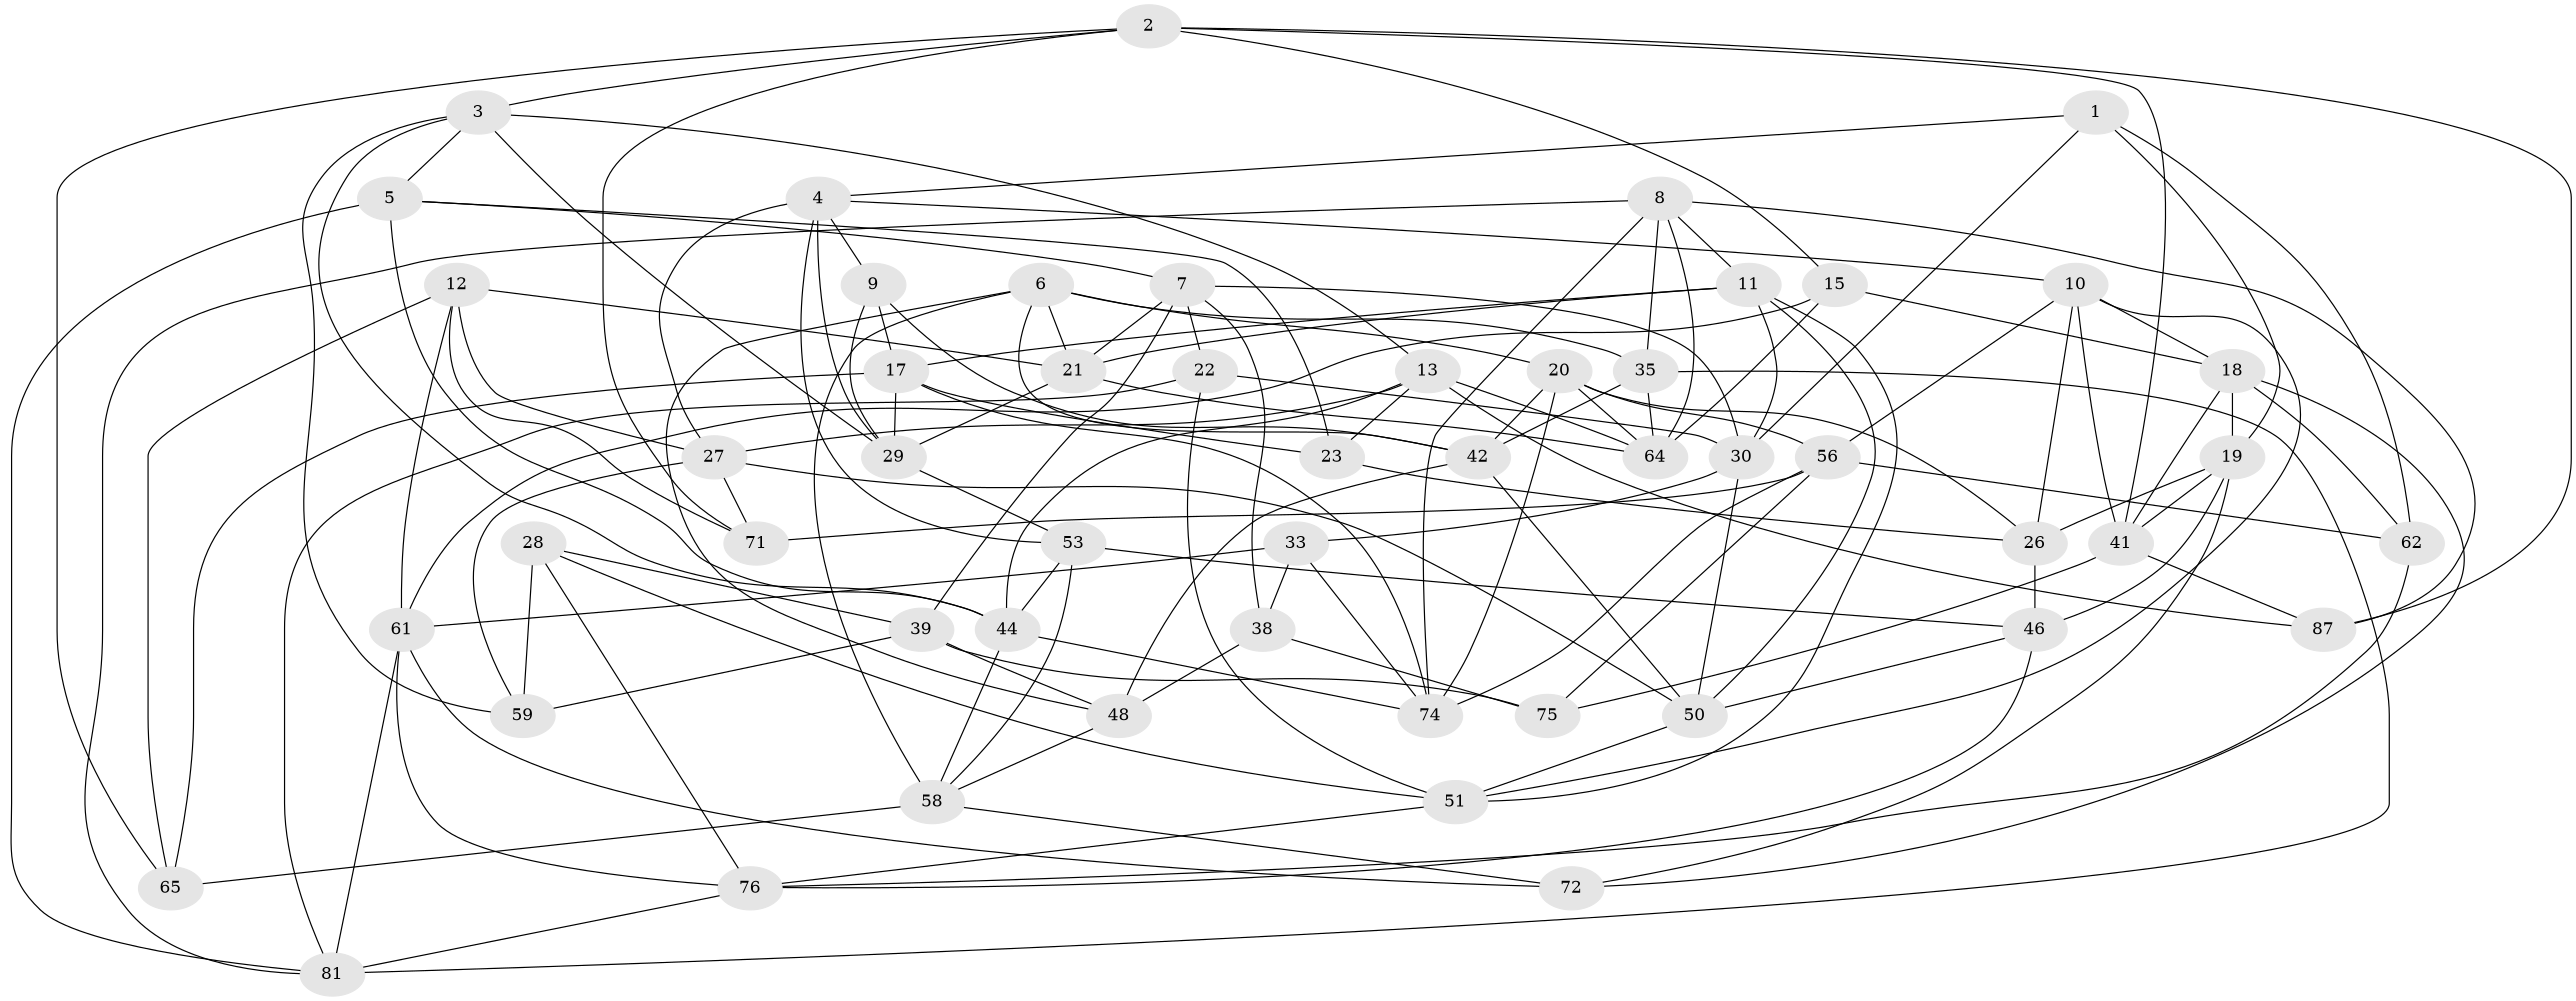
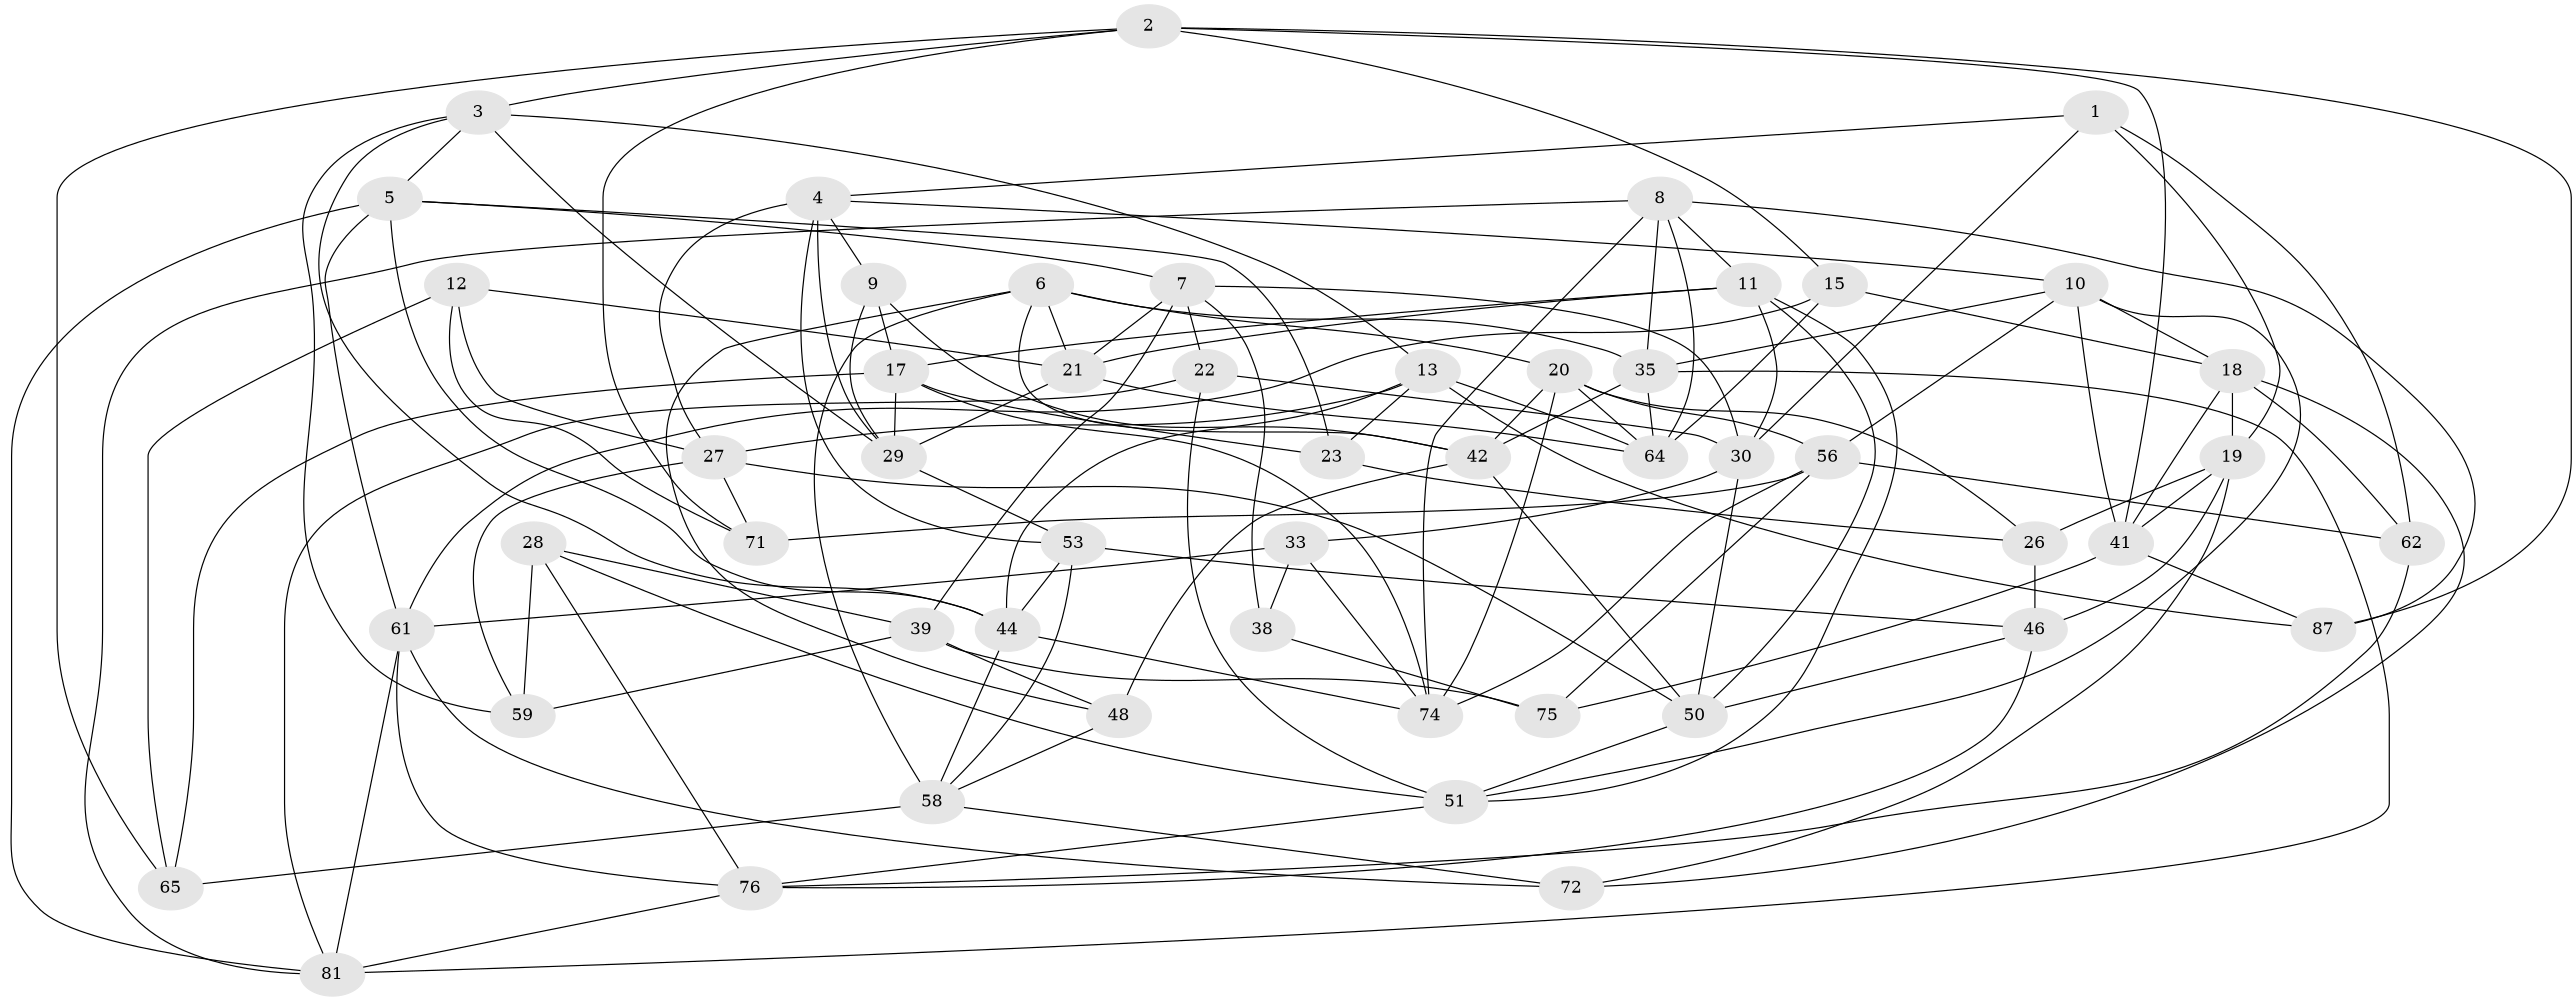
  graph {
    node [color=gray90 style=filled]
    4 [super="+25"]
    29 [super="+34"]
    9
    10 [super="+87"]
    27 [super="+37"]
    n6 [label=53 super="+60"]
    1
    19 [super="+53"]
    30 [super="+73"]
    62
    41 [super="+55"]
    72
    26
    46 [super="+78"]
    50 [super="+85"]
    33
    76 [super="+80"]
    2 [super="+16"]
    3 [super="+32"]
    15
    65
    71
    n23 [label=87]
    5 [super="+63"]
    13 [super="+57"]
    44 [super="+49"]
    59
    61 [super="+69"]
    64 [super="+66"]
    18 [super="+79"]
    75
    7 [super="+14"]
    23
    81 [super="+84"]
    58 [super="+70"]
    74 [super="+82"]
    42 [super="+47"]
    17 [super="+45"]
    35 [super="+52"]
    51 [super="+67"]
    56 [super="+77"]
    21 [super="+54"]
    22
    38
    39 [super="+40"]
    6 [super="+86"]
    20 [super="+24"]
    48 [super="+68"]
    8 [super="+36"]
    11 [super="+31"]
    12
    28
    4 -- 29
    4 -- 9
    4 -- 10
    4 -- 27
    4 -- n6
    29 -- n6
    9 -- 29
    9 -- 42
    9 -- 17
    10 -- 41
    10 -- 18
-   10 -- 26
+   10 -- 35
    10 -- 51
    10 -- 56
    27 -- 50
    27 -- 71
    27 -- 59
    n6 -- 46 [weight=2]
    n6 -- 44
    n6 -- 58
    1 -- 4
    1 -- 19
    1 -- 30
    1 -- 62
    19 -- 41
    19 -- 72
    19 -- 26
    19 -- 46
    30 -- 50
    30 -- 33
    62 -- 76
    41 -- n23
    41 -- 75
    26 -- 46
    46 -- 50
    46 -- 76
    50 -- 51
    33 -- 61
    33 -- 74
    33 -- 38
    76 -- 81
    2 -- 41
    2 -- 3
    2 -- 15
    2 -- 65
    2 -- 71
    2 -- n23
    3 -- 29
    3 -- 5
    3 -- 13
    3 -- 44
    3 -- 59
    15 -- 61
    15 -- 64
    15 -- 18
    5 -- 44
-   12 -- 61
+   5 -- 61
    5 -- 7
    5 -- 23
    5 -- 81
    13 -- 27
    13 -- n23
    13 -- 44
    13 -- 64
    13 -- 23
    44 -- 58
    44 -- 74
    61 -- 72
    61 -- 76
    61 -- 81
    18 -- 19
    18 -- 62
    18 -- 41
    18 -- 72
    7 -- 30
    7 -- 21
    7 -- 22
    7 -- 38
    7 -- 39
    23 -- 26
    58 -- 72
    58 -- 65
    42 -- 50
    42 -- 48
    17 -- 29
    17 -- 65
    17 -- 23
    17 -- 74
    35 -- 64
    35 -- 81
    35 -- 42
    51 -- 76
    56 -- 62
    56 -- 71
    56 -- 75
    56 -- 74
    21 -- 29
    21 -- 64
    22 -- 30
    22 -- 81
    22 -- 51
    38 -- 75
-   38 -- 48
    39 -- 59
    39 -- 75
    39 -- 48 [weight=2]
    6 -- 58
    6 -- 42
    6 -- 35
    6 -- 21
    6 -- 20
    6 -- 48
    20 -- 26
    20 -- 64
    20 -- 74
    20 -- 42
    20 -- 56
    48 -- 58
    8 -- n23
    8 -- 64
    8 -- 81
    8 -- 74
    8 -- 35
    8 -- 11
    11 -- 30
    11 -- 50
    11 -- 17
    11 -- 51
    11 -- 21
    12 -- 27
    12 -- 65
    12 -- 71
    12 -- 21
    28 -- 76
    28 -- 59
    28 -- 51
    28 -- 39
  }
